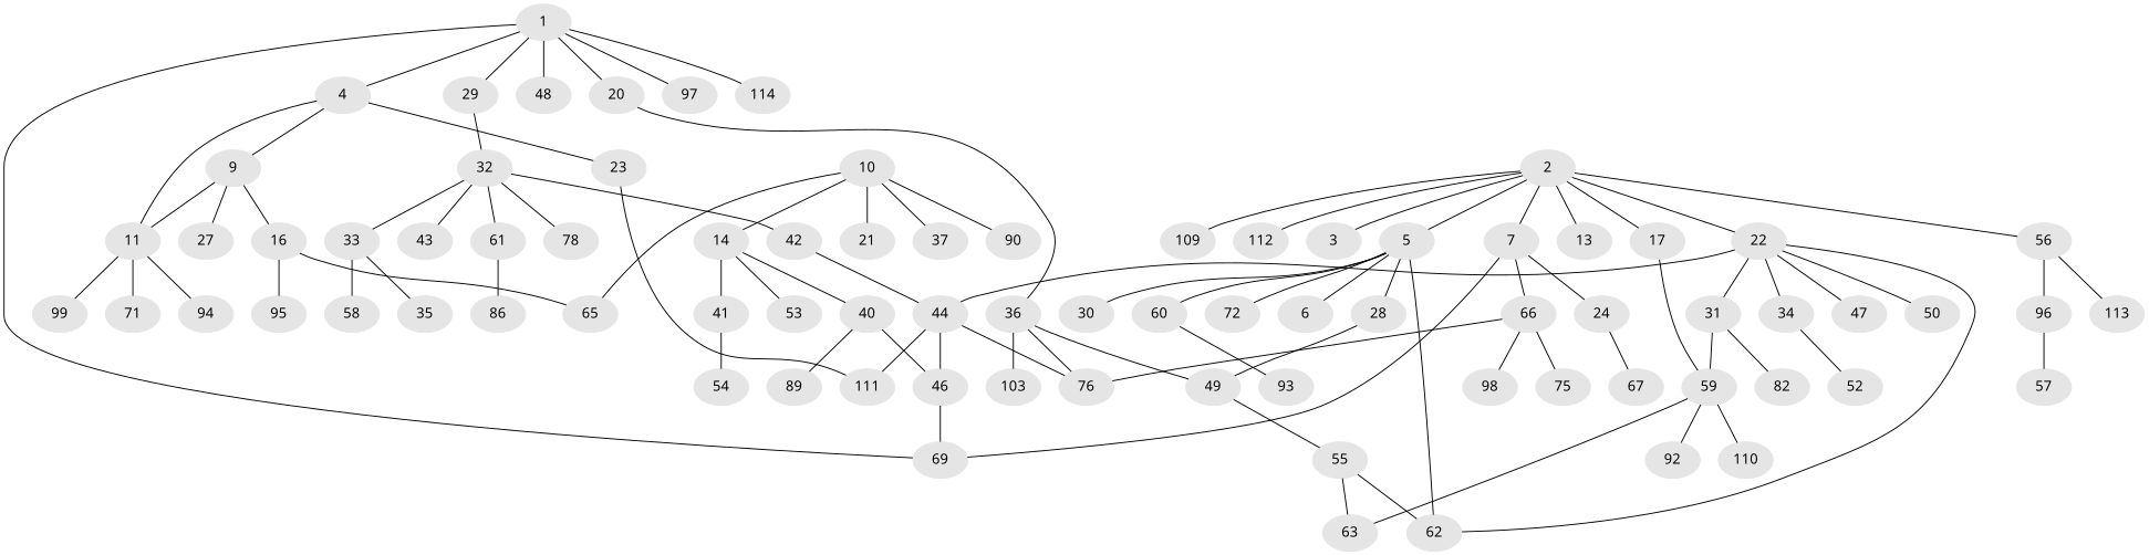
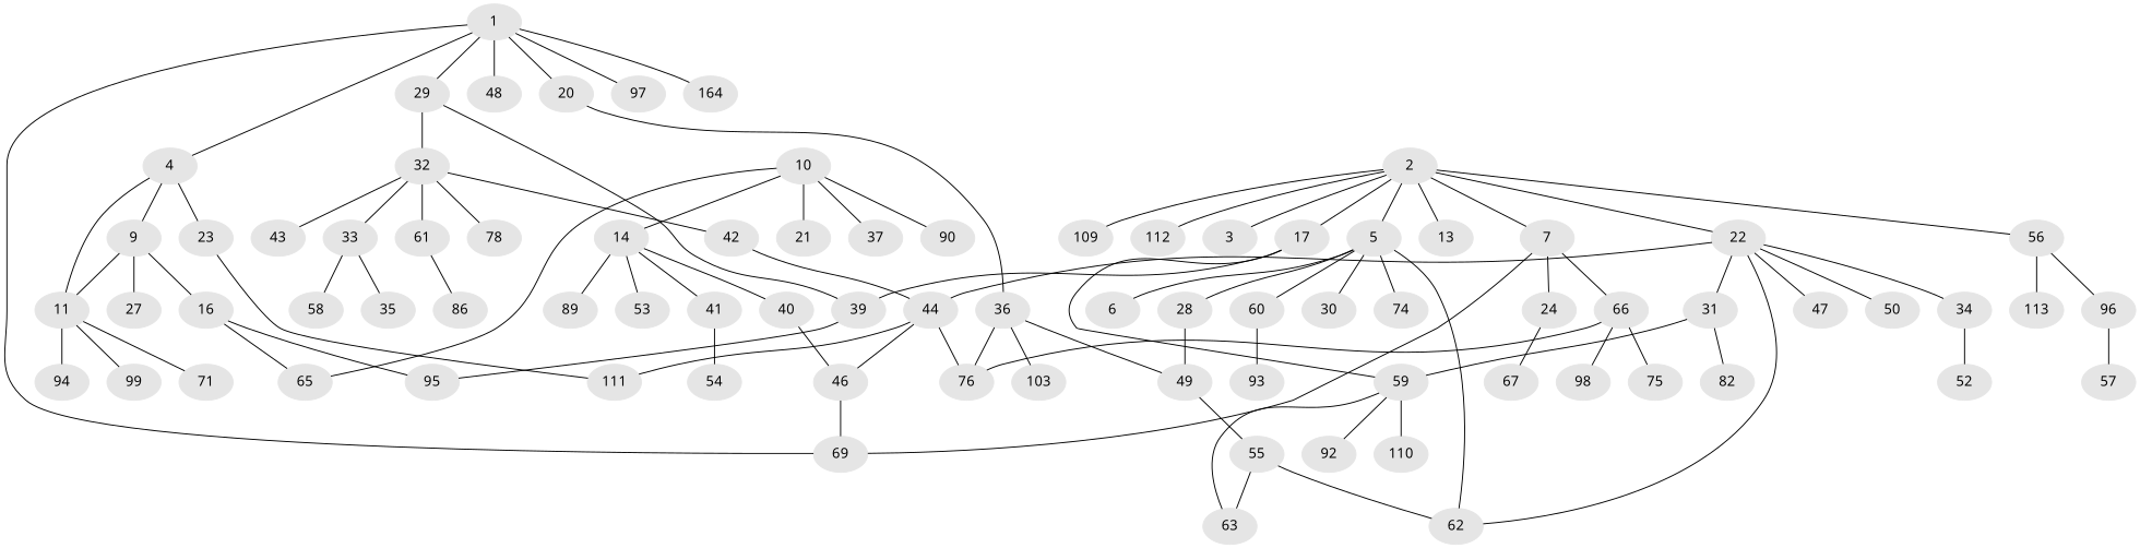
  graph {
    fontname="Noto Sans"
    node [color=gray90 fontname="Noto Sans" style=filled]
    edge [fontname="Noto Sans"]
    1 [super="+8"]
    4 [super="+15"]
    20
    29
    48
    69
    97
-   114
+   114 [label=164]
    2 [super="+12"]
    3
    5 [super="+18"]
    7 [super="+74"]
    13
    17
    22 [super="+26"]
    56 [super="+77"]
    109
    112
    9
    11 [super="+19"]
    23
    36 [super="+107"]
+   39 [super="+79"]
    32 [super="+104"]
    6
    28
    30
    60 [super="+73"]
    62
-   72
+   72 [label=74]
    24 [super="+64"]
    66
    59 [super="+70"]
    31 [super="+91"]
    34 [super="+85"]
    44 [super="+101"]
    47 [super="+80"]
    50 [super="+51"]
    96
    113
    16 [super="+38"]
    27 [super="+81"]
    71
    94
    99
    111
    10 [super="+25"]
    14 [super="+108"]
    21 [super="+105"]
    37
    65 [super="+100"]
    90
    49 [super="+84"]
    93
    67
    76
    75
    98
    95
    40 [super="+83"]
    41 [super="+45"]
    53 [super="+102"]
    46
    89
    54
    63
    92
    110
    103
    82
    52
    55 [super="+88"]
    33
    42 [super="+87"]
    43
    61
    78
    35 [super="+68"]
    58
    86
    57
    1 -- 4
    1 -- 20
    1 -- 29
    1 -- 48
    1 -- 69
    1 -- 97
    1 -- 114
    4 -- 9
    4 -- 11
    4 -- 23
    20 -- 36
+   29 -- 39
    29 -- 32
    2 -- 3
    2 -- 5
    2 -- 7
    2 -- 13
    2 -- 17
    2 -- 22 [weight=2]
    2 -- 56
    2 -- 109
    2 -- 112
    5 -- 6
    5 -- 28
    5 -- 30
    5 -- 60
    5 -- 62
    5 -- 72
    7 -- 69
    7 -- 24
    7 -- 66
+   17 -- 39
    17 -- 59
    22 -- 62
    22 -- 31
    22 -- 34
    22 -- 44
    22 -- 47
    22 -- 50
    56 -- 96
    56 -- 113
    9 -- 11
    9 -- 16
    9 -- 27
    11 -- 71
    11 -- 94
    11 -- 99
    23 -- 111
    36 -- 49
    36 -- 76
    36 -- 103
+   39 -- 95
    32 -- 33
    32 -- 42
    32 -- 43
    32 -- 61
    32 -- 78
    28 -- 49
    60 -- 93
    24 -- 67
    66 -- 76
    66 -- 75
    66 -- 98
    59 -- 63
    59 -- 92
    59 -- 110
    31 -- 59
    31 -- 82
    34 -- 52
    44 -- 111
    44 -- 76
    44 -- 46
    96 -- 57 [weight=2]
    16 -- 65
    16 -- 95
    10 -- 14
    10 -- 21
    10 -- 37
    10 -- 65
    10 -- 90
    14 -- 40
    14 -- 41
    14 -- 53
    49 -- 55
    40 -- 46
-   40 -- 89
+   14 -- 89
    41 -- 54
    46 -- 69
    55 -- 62
    55 -- 63
    33 -- 35
    33 -- 58
    42 -- 44
    61 -- 86
  }
